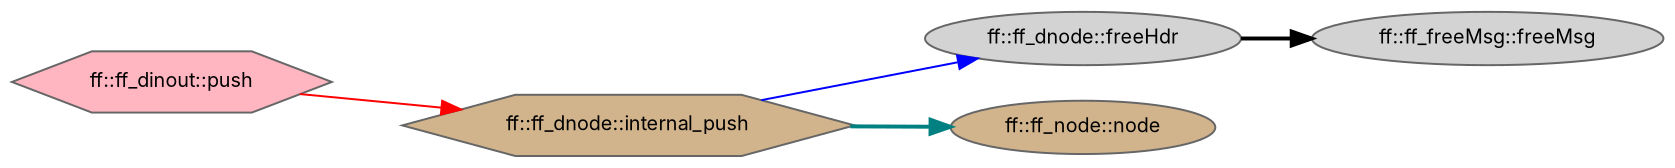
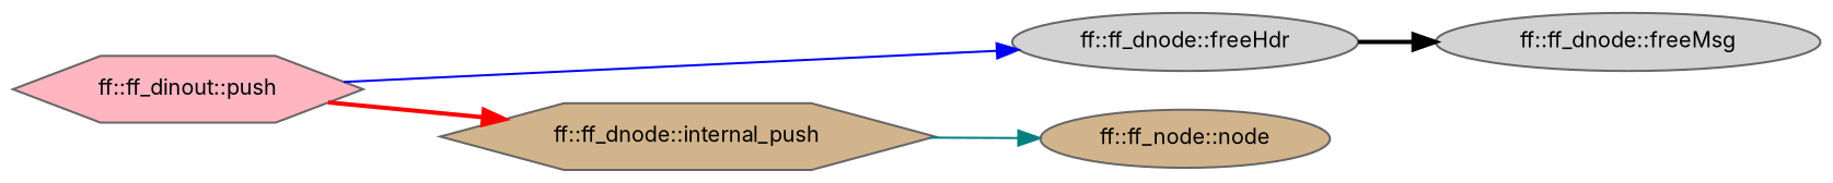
  digraph {
    fontname=Inter
    rankdir=LR
    node [color=grey40 fillcolor=tan fontname=Inter fontsize=10 shape=ellipse style=filled]
    edge [fontname=Inter fontsize=10 labelfontname=Helvetica labelfontsize=10 style=bold]
    n1 [color=gray40 fillcolor=lightpink fontcolor=black height=0.2 label="ff::ff_dinout::push" shape=hexagon width=0.4]
    n2 [height=0.2 label="ff::ff_dnode::internal_push" shape=hexagon width=0.4]
    n3 [fillcolor=lightgrey height=0.2 label="ff::ff_dnode::freeHdr" width=0.4]
    n4 [height=0.2 label="ff::ff_node::node" width=0.4]
-   n5 [fillcolor=lightgrey height=0.2 label="ff::ff_freeMsg::freeMsg" width=0.4]
-   n1 -> n2 [color=red style=solid]
-   n2 -> n3 [color=blue style=solid]
-   n2 -> n4 [color=teal]
+   n5 [fillcolor=lightgrey height=0.2 label="ff::ff_dnode::freeMsg" width=0.4]
+   n1 -> n2 [color=red]
+   n1 -> n3 [color=blue style=solid]
+   n2 -> n4 [color=teal style=solid]
    n3 -> n5 [color=black]
  }
